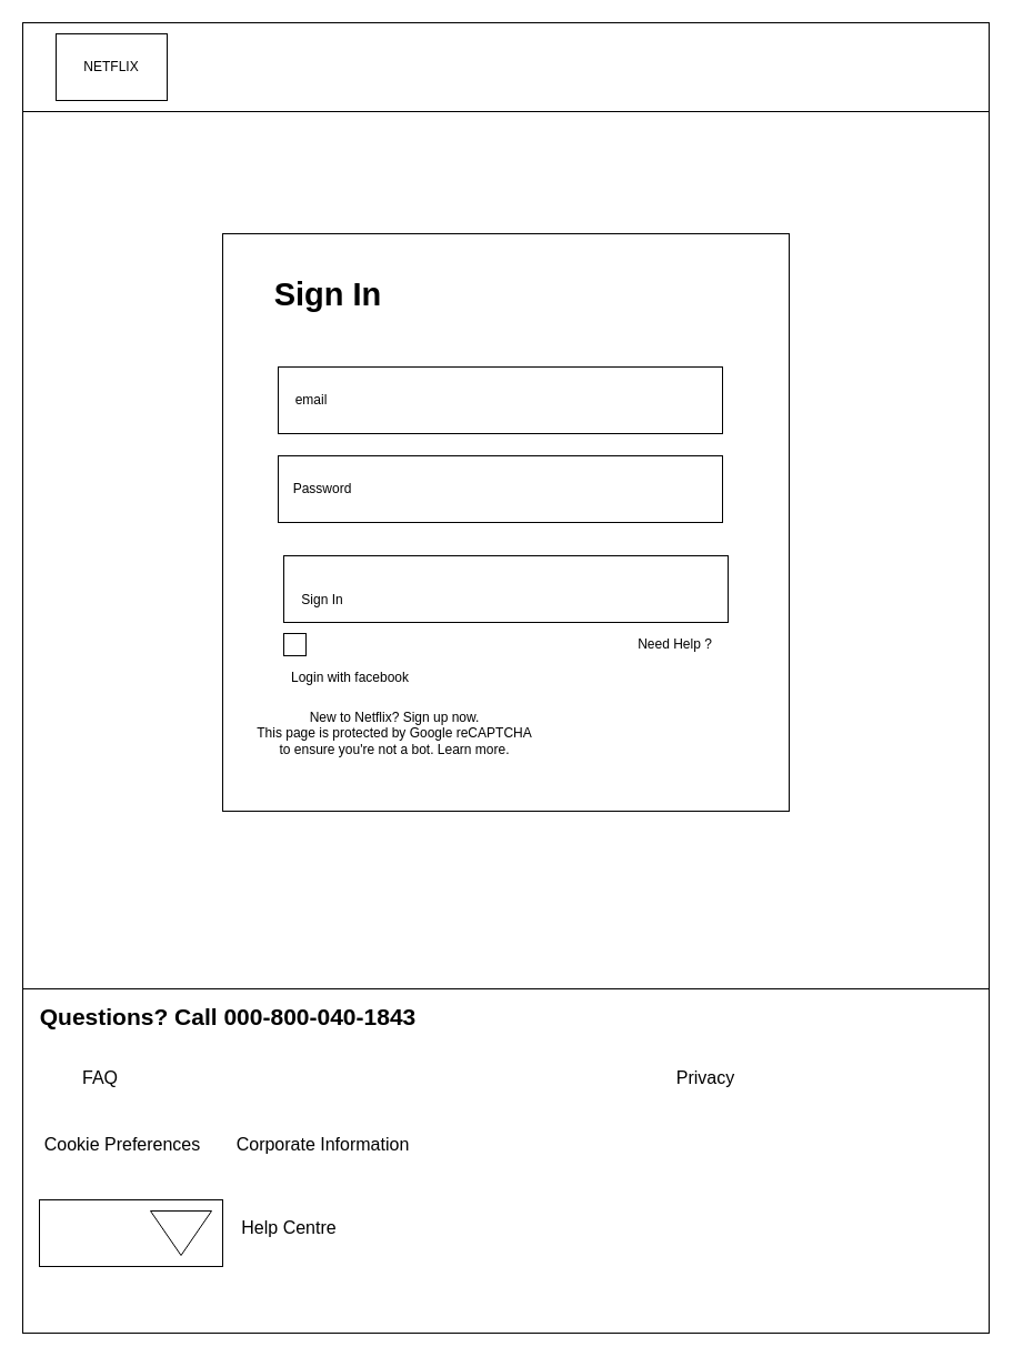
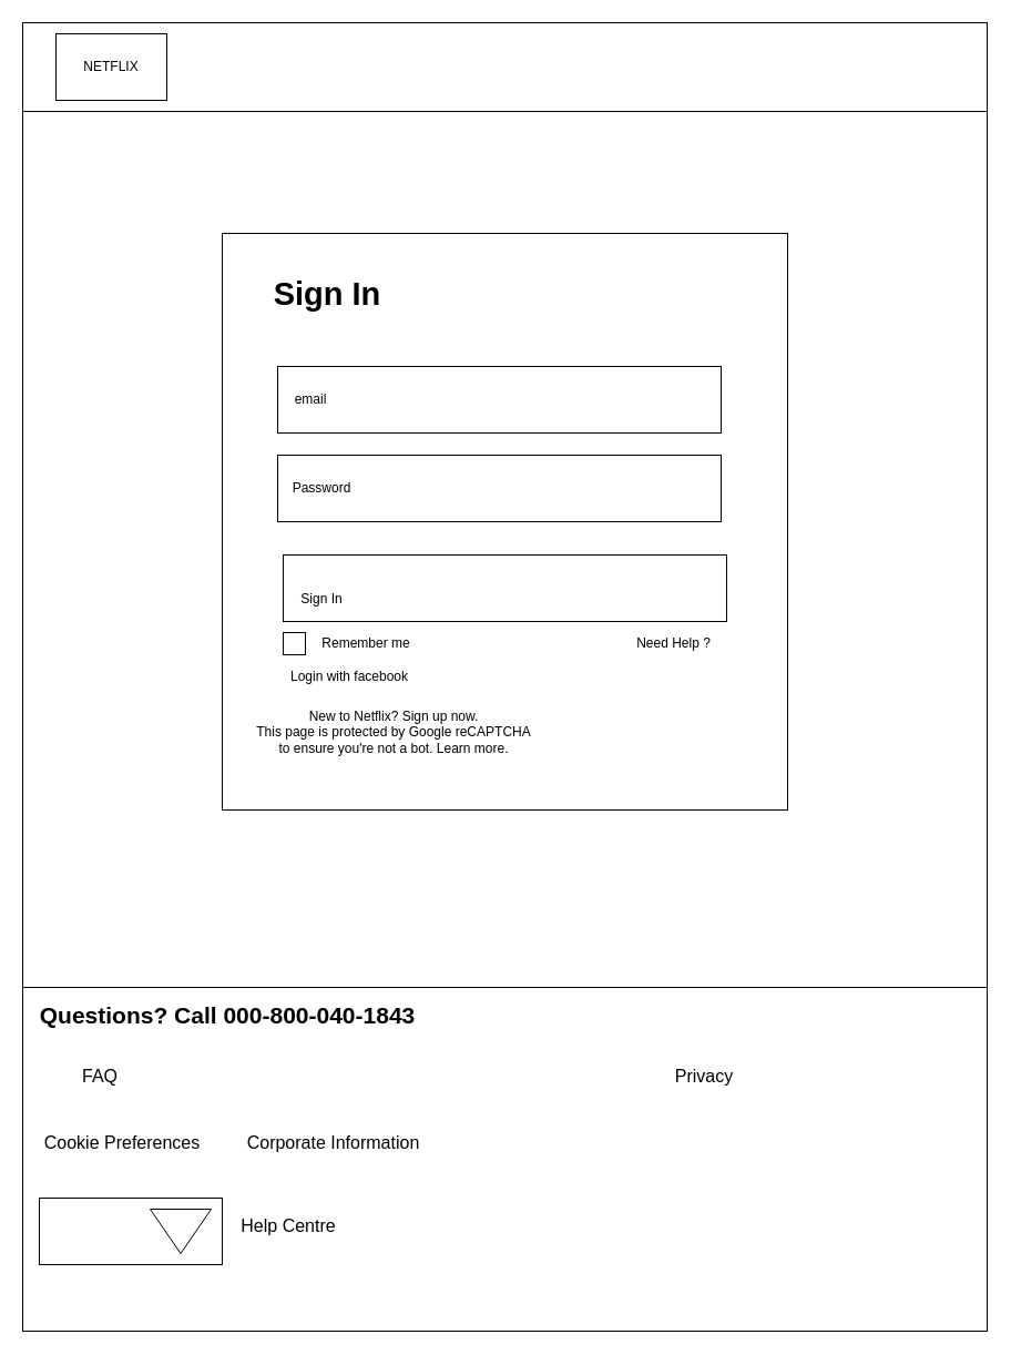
  <mxCell id="0" />
  <mxCell id="1" parent="0" />
  <mxCell id="2" value="" style="whiteSpace=wrap;html=1;aspect=fixed;" parent="1" vertex="1"><mxGeometry x="20" y="20" width="870" height="870" as="geometry" /></mxCell>
  <mxCell id="3" value="" style="rounded=0;whiteSpace=wrap;html=1;" parent="1" vertex="1"><mxGeometry x="35" y="30" width="120" height="60" as="geometry" /></mxCell>
  <mxCell id="4" value="&lt;font color=&quot;#ff0000&quot;&gt;&lt;b&gt;NETFLIX&lt;/b&gt;&lt;/font&gt;" style="text;html=1;strokeColor=none;fillColor=none;align=center;verticalAlign=middle;whiteSpace=wrap;rounded=0;" parent="1" vertex="1"><mxGeometry x="35" y="50" width="70" height="20" as="geometry" /></mxCell>
  <mxCell id="5" value="" style="rounded=0;whiteSpace=wrap;html=1;" parent="1" vertex="1"><mxGeometry x="200" y="210" width="510" height="520" as="geometry" /></mxCell>
  <mxCell id="6" value="&lt;b&gt;&lt;font style=&quot;font-size: 29px&quot;&gt;Sign In&lt;/font&gt;&lt;/b&gt;" style="text;html=1;strokeColor=none;fillColor=none;align=center;verticalAlign=middle;whiteSpace=wrap;rounded=0;" parent="1" vertex="1"><mxGeometry x="230" y="240" width="130" height="50" as="geometry" /></mxCell>
  <mxCell id="7" value="" style="rounded=0;whiteSpace=wrap;html=1;" parent="1" vertex="1"><mxGeometry x="250" y="330" width="400" height="60" as="geometry" /></mxCell>
  <mxCell id="8" value="" style="rounded=0;whiteSpace=wrap;html=1;" parent="1" vertex="1"><mxGeometry x="250" y="410" width="400" height="60" as="geometry" /></mxCell>
  <mxCell id="9" value="" style="rounded=0;whiteSpace=wrap;html=1;" parent="1" vertex="1"><mxGeometry x="255" y="500" width="400" height="60" as="geometry" /></mxCell>
  <mxCell id="10" value="email" style="text;html=1;strokeColor=none;fillColor=none;align=center;verticalAlign=middle;whiteSpace=wrap;rounded=0;" parent="1" vertex="1"><mxGeometry x="260" y="350" width="40" height="20" as="geometry" /></mxCell>
  <mxCell id="11" value="Password" style="text;html=1;strokeColor=none;fillColor=none;align=center;verticalAlign=middle;whiteSpace=wrap;rounded=0;" parent="1" vertex="1"><mxGeometry x="260" y="430" width="60" height="20" as="geometry" /></mxCell>
  <mxCell id="12" value="Sign In" style="text;html=1;strokeColor=none;fillColor=none;align=center;verticalAlign=middle;whiteSpace=wrap;rounded=0;" parent="1" vertex="1"><mxGeometry x="250" y="530" width="80" height="20" as="geometry" /></mxCell>
  <mxCell id="13" value="" style="rounded=0;whiteSpace=wrap;html=1;" parent="1" vertex="1"><mxGeometry x="255" y="570" width="20" height="20" as="geometry" /></mxCell>
+ <mxCell id="14" value="Remember me" style="text;html=1;strokeColor=none;fillColor=none;align=center;verticalAlign=middle;whiteSpace=wrap;rounded=0;" parent="1" vertex="1"><mxGeometry x="280" y="570" width="100" height="20" as="geometry" /></mxCell>
  <mxCell id="15" value="Need Help ?" style="text;html=1;strokeColor=none;fillColor=none;align=center;verticalAlign=middle;whiteSpace=wrap;rounded=0;" parent="1" vertex="1"><mxGeometry x="560" y="570" width="95" height="20" as="geometry" /></mxCell>
  <mxCell id="16" value="Login with facebook" style="text;html=1;strokeColor=none;fillColor=none;align=center;verticalAlign=middle;whiteSpace=wrap;rounded=0;" parent="1" vertex="1"><mxGeometry x="250" y="600" width="130" height="20" as="geometry" /></mxCell>
  <mxCell id="17" value="&lt;div&gt;New to Netflix? Sign up now.&lt;/div&gt;&lt;div&gt;This page is protected by Google reCAPTCHA to ensure you're not a bot. Learn more.&lt;/div&gt;" style="text;html=1;strokeColor=none;fillColor=none;align=center;verticalAlign=middle;whiteSpace=wrap;rounded=0;" parent="1" vertex="1"><mxGeometry x="230" y="640" width="250" height="40" as="geometry" /></mxCell>
  <mxCell id="18" value="" style="rounded=0;whiteSpace=wrap;html=1;" parent="1" vertex="1"><mxGeometry x="20" y="890" width="870" height="310" as="geometry" /></mxCell>
  <mxCell id="19" value="&lt;div style=&quot;font-size: 21px&quot;&gt;&lt;b&gt;&lt;font style=&quot;font-size: 21px&quot;&gt;&lt;br&gt;&lt;/font&gt;&lt;/b&gt;&lt;/div&gt;&lt;div style=&quot;font-size: 21px&quot;&gt;&lt;b&gt;&lt;font style=&quot;font-size: 21px&quot;&gt;&lt;br&gt;&lt;/font&gt;&lt;/b&gt;&lt;/div&gt;&lt;div style=&quot;font-size: 21px&quot;&gt;&lt;b&gt;&lt;font style=&quot;font-size: 21px&quot;&gt;Questions? Call 000-800-040-1843&lt;/font&gt;&lt;/b&gt;&lt;/div&gt;" style="text;html=1;strokeColor=none;fillColor=none;align=center;verticalAlign=middle;whiteSpace=wrap;rounded=0;" parent="1" vertex="1"><mxGeometry x="30" y="880" width="350" height="20" as="geometry" /></mxCell>
  <mxCell id="20" value="FAQ" style="text;html=1;strokeColor=none;fillColor=none;align=center;verticalAlign=middle;whiteSpace=wrap;rounded=0;fontSize=16;" parent="1" vertex="1"><mxGeometry x="70" y="960" width="40" height="20" as="geometry" /></mxCell>
  <mxCell id="21" value="Help Centre" style="text;html=1;strokeColor=none;fillColor=none;align=center;verticalAlign=middle;whiteSpace=wrap;rounded=0;fontSize=16;" parent="1" vertex="1"><mxGeometry x="210" y="1095" width="100" height="20" as="geometry" /></mxCell>
  <mxCell id="22" value="Privacy" style="text;html=1;strokeColor=none;fillColor=none;align=center;verticalAlign=middle;whiteSpace=wrap;rounded=0;fontSize=16;" parent="1" vertex="1"><mxGeometry x="600" y="960" width="70" height="20" as="geometry" /></mxCell>
  <mxCell id="23" value="Cookie Preferences" style="text;html=1;strokeColor=none;fillColor=none;align=center;verticalAlign=middle;whiteSpace=wrap;rounded=0;fontSize=16;" parent="1" vertex="1"><mxGeometry x="30" y="1020" width="160" height="20" as="geometry" /></mxCell>
- <mxCell id="24" value="Corporate Information" style="text;html=1;strokeColor=none;fillColor=none;align=center;verticalAlign=middle;whiteSpace=wrap;rounded=0;fontSize=16;" parent="1" vertex="1"><mxGeometry x="207.5" y="1020" width="165" height="20" as="geometry" /></mxCell>
+ <mxCell id="24" value="Corporate Information" style="text;html=1;strokeColor=none;fillColor=none;align=center;verticalAlign=middle;whiteSpace=wrap;rounded=0;fontSize=16;" parent="1" vertex="1"><mxGeometry x="217.5" y="1020" width="165" height="20" as="geometry" /></mxCell>
  <mxCell id="25" value="" style="rounded=0;whiteSpace=wrap;html=1;fontSize=16;" parent="1" vertex="1"><mxGeometry x="35" y="1080" width="165" height="60" as="geometry" /></mxCell>
  <mxCell id="26" value="" style="triangle;whiteSpace=wrap;html=1;fontSize=16;direction=south;" parent="1" vertex="1"><mxGeometry x="135" y="1090" width="55" height="40" as="geometry" /></mxCell>
  <mxCell id="27" style="edgeStyle=orthogonalEdgeStyle;rounded=0;orthogonalLoop=1;jettySize=auto;html=1;exitX=0.5;exitY=1;exitDx=0;exitDy=0;entryX=0.75;entryY=1;entryDx=0;entryDy=0;fontSize=16;" parent="1" source="4" target="4" edge="1"><mxGeometry relative="1" as="geometry" /></mxCell>
  <mxCell id="28" value="" style="rounded=0;whiteSpace=wrap;html=1;" parent="1" vertex="1"><mxGeometry x="20" y="20" width="870" height="80" as="geometry" /></mxCell>
  <mxCell id="29" value="" style="rounded=0;whiteSpace=wrap;html=1;" parent="1" vertex="1"><mxGeometry x="50" y="30" width="100" height="60" as="geometry" /></mxCell>
  <mxCell id="30" value="NETFLIX" style="text;html=1;strokeColor=none;fillColor=none;align=center;verticalAlign=middle;whiteSpace=wrap;rounded=0;" parent="1" vertex="1"><mxGeometry x="65" y="50" width="70" height="20" as="geometry" /></mxCell>
